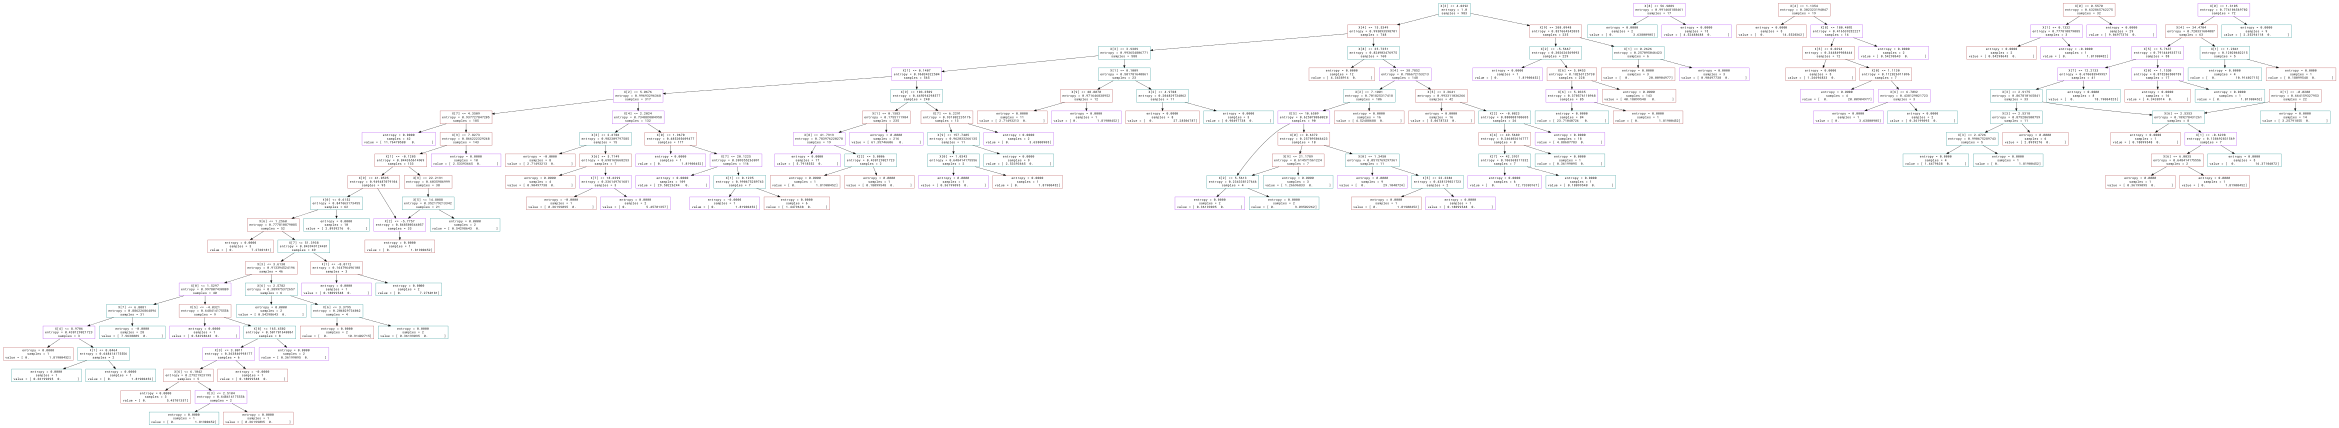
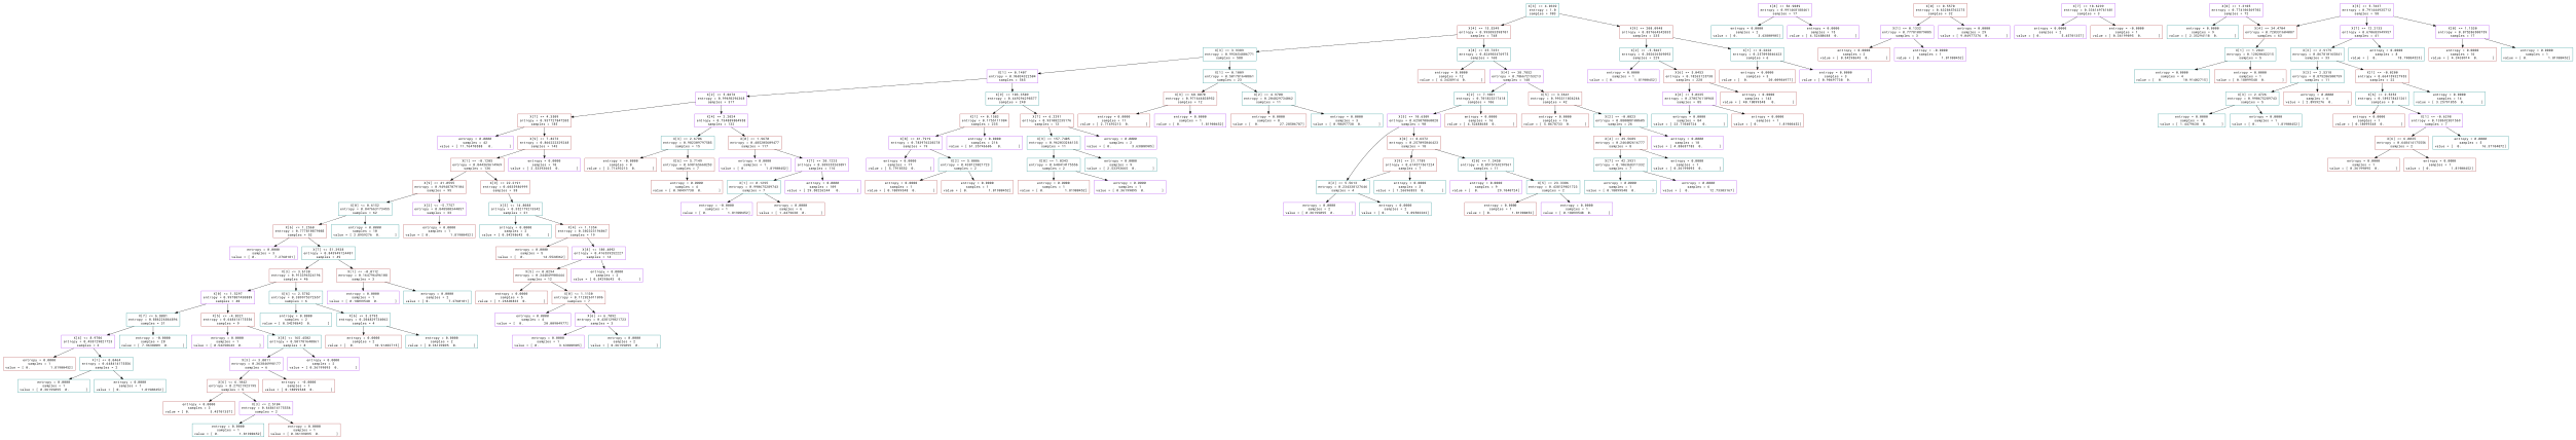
  digraph {
    fontname="Roboto Mono"
    node [color=brown fontname="Roboto Mono" shape=box]
    edge [fontname="Roboto Mono"]
    n1 [color=teal label="X[3] <= 4.0392\nentropy = 1.0\nsamples = 983"]
    n2 [label="X[4] <= 15.5349\nentropy = 0.993093598701\nsamples = 748"]
    n3 [label="X[9] <= 208.0948\nentropy = 0.837664342035\nsamples = 235"]
    n4 [color=teal label="X[3] <= 3.9389\nentropy = 0.993654806771\nsamples = 588"]
    n5 [color=teal label="X[8] <= 35.7351\nentropy = 0.824903476975\nsamples = 160"]
    n6 [color=teal label="X[2] <= -5.5667\nentropy = 0.302626569093\nsamples = 229"]
    n7 [color=teal label="X[1] <= 0.2626\nentropy = 0.257095046423\nsamples = 6"]
    n8 [color=purple label="X[1] <= 0.1407\nentropy = 0.96834322504\nsamples = 565"]
    n9 [color=teal label="X[1] <= 0.1009\nentropy = 0.501781640861\nsamples = 23"]
    n10 [label="entropy = 0.0000\nsamples = 12\nvalue = [ 4.3438914  0.       ]"]
    n11 [color=purple label="X[4] <= 38.7852\nentropy = 0.786672153213\nsamples = 148"]
    n12 [color=purple label="X[2] <= 5.0676\nentropy = 0.99693296368\nsamples = 317"]
    n13 [color=teal label="X[9] <= 103.3509\nentropy = 0.449294298577\nsamples = 248"]
    n14 [label="X[9] <= 68.8070\nentropy = 0.971646838952\nsamples = 12"]
    n15 [color=teal label="X[2] <= 4.9708\nentropy = 0.204829734062\nsamples = 11"]
    n16 [label="X[7] <= 4.3509\nentropy = 0.937727847205\nsamples = 185"]
    n17 [color=purple label="X[4] <= 2.2024\nentropy = 0.734889804958\nsamples = 132"]
    n18 [label="X[1] <= 0.1583\nentropy = 0.1755111984\nsamples = 235"]
    n19 [label="X[7] <= 6.2291\nentropy = 0.931082235176\nsamples = 13"]
    n20 [color=purple label="entropy = 0.0000\nsamples = 42\nvalue = [ 11.76470588   0.        ]"]
    n21 [label="X[9] <= 7.8273\nentropy = 0.866222329248\nsamples = 143"]
    n22 [color=teal label="X[3] <= 2.6706\nentropy = 0.982309797585\nsamples = 15"]
    n23 [label="X[0] <= 1.9670\nentropy = 0.485205609477\nsamples = 117"]
    n24 [color=purple label="entropy = 0.0000\nsamples = 10\nvalue = [ 2.53393665  0.        ]"]
-   n25 [label="X[1] <= -0.1205\nentropy = 0.844365614969\nsamples = 133"]
+   n25 [label="X[1] <= -0.1205\nentropy = 0.844365614969\nsamples = 136"]
    n26 [label="X[9] <= 22.2191\nentropy = 0.6035986999\nsamples = 38"]
    n27 [label="X[9] <= 41.0595\nentropy = 0.949487079104\nsamples = 95"]
    n28 [color=teal label="X[5] <= 14.8088\nentropy = 0.352179213342\nsamples = 21"]
    n29 [color=teal label="X[0] <= 0.6152\nentropy = 0.847663173455\nsamples = 62"]
    n30 [color=purple label="X[2] <= -5.7757\nentropy = 0.848500344057\nsamples = 33"]
    n31 [color=purple label="X[8] <= 56.9089\nentropy = 0.991468188461\nsamples = 17"]
    n32 [color=teal label="entropy = 0.0000\nsamples = 2\nvalue = [ 0.          3.63800905]"]
    n33 [color=purple label="entropy = 0.0000\nsamples = 15\nvalue = [ 4.52488688  0.        ]"]
    n34 [label="X[4] <= 1.1354\nentropy = 0.302323194047\nsamples = 19"]
    n35 [color=teal label="entropy = 0.0000\nsamples = 2\nvalue = [ 0.54298643  0.        ]"]
    n36 [label="entropy = 0.0000\nsamples = 5\nvalue = [  0.         14.5520362]"]
    n37 [color=purple label="X[8] <= 180.4092\nentropy = 0.416539252227\nsamples = 14"]
    n38 [label="X[5] <= 0.0294\nentropy = 0.344849908444\nsamples = 12"]
    n39 [color=purple label="entropy = 0.0000\nsamples = 2\nvalue = [ 0.54298643  0.        ]"]
    n40 [label="entropy = 0.0000\nsamples = 5\nvalue = [ 1.26696833  0.        ]"]
    n41 [label="X[0] <= 1.1130\nentropy = 0.112826911096\nsamples = 7"]
    n42 [color=purple label="entropy = 0.0000\nsamples = 4\nvalue = [  0.          20.00904977]"]
    n43 [color=purple label="X[6] <= 6.7092\nentropy = 0.438129021723\nsamples = 3"]
    n44 [color=purple label="entropy = 0.0000\nsamples = 1\nvalue = [ 0.          3.63800905]"]
    n45 [color=teal label="entropy = 0.0000\nsamples = 2\nvalue = [ 0.36199095  0.        ]"]
    n46 [color=teal label="entropy = 0.0000\nsamples = 10\nvalue = [ 2.8959276  0.       ]"]
    n47 [label="X[6] <= 1.2560\nentropy = 0.777810879085\nsamples = 52"]
    n48 [label="entropy = 0.0000\nsamples = 1\nvalue = [ 0.          1.81900452]"]
-   n49 [label="entropy = 0.0000\nsamples = 3\nvalue = [ 0.         7.2760181]"]
+   n49 [color=purple label="entropy = 0.0000\nsamples = 3\nvalue = [ 0.         7.2760181]"]
    n50 [color=teal label="X[7] <= 51.3938\nentropy = 0.843949124481\nsamples = 49"]
    n51 [label="X[3] <= 3.6130\nentropy = 0.913394524196\nsamples = 46"]
    n52 [label="X[1] <= -0.0112\nentropy = 0.164796496108\nsamples = 3"]
    n53 [color=purple label="X[0] <= 1.5297\nentropy = 0.997807430889\nsamples = 40"]
    n54 [color=teal label="X[6] <= 2.5782\nentropy = 0.389975372657\nsamples = 6"]
    n55 [color=purple label="entropy = 0.0000\nsamples = 1\nvalue = [ 0.18099548  0.        ]"]
    n56 [color=teal label="entropy = 0.0000\nsamples = 2\nvalue = [ 0.         7.2760181]"]
    n57 [color=teal label="X[7] <= 6.8081\nentropy = 0.886226864894\nsamples = 31"]
    n58 [label="X[5] <= -4.0321\nentropy = 0.648414175556\nsamples = 9"]
    n59 [color=teal label="entropy = 0.0000\nsamples = 2\nvalue = [ 0.54298643  0.        ]"]
    n60 [color=teal label="X[6] <= 3.3795\nentropy = 0.204829734062\nsamples = 4"]
    n61 [color=purple label="X[4] <= 8.9706\nentropy = 0.438129021723\nsamples = 3"]
    n62 [color=teal label="entropy = -0.0000\nsamples = 28\nvalue = [ 7.9638009  0.       ]"]
    n63 [color=purple label="entropy = 0.0000\nsamples = 1\nvalue = [ 0.54298643  0.        ]"]
    n64 [color=teal label="X[8] <= 165.4502\nentropy = 0.501781640861\nsamples = 8"]
    n65 [label="entropy = 0.0000\nsamples = 1\nvalue = [ 0.          1.81900452]"]
    n66 [color=teal label="X[1] <= 0.0464\nentropy = 0.648414175556\nsamples = 2"]
    n67 [color=teal label="entropy = 0.0000\nsamples = 1\nvalue = [ 0.36199095  0.        ]"]
    n68 [color=teal label="entropy = 0.0000\nsamples = 1\nvalue = [ 0.          1.81900452]"]
    n69 [color=purple label="X[3] <= 3.0011\nentropy = 0.363846998177\nsamples = 6"]
    n70 [color=purple label="entropy = 0.0000\nsamples = 2\nvalue = [ 0.36199095  0.        ]"]
    n71 [label="X[6] <= 6.1042\nentropy = 0.27521923195\nsamples = 5"]
    n72 [label="entropy = -0.0000\nsamples = 1\nvalue = [ 0.18099548  0.        ]"]
    n73 [label="entropy = 0.0000\nsamples = 3\nvalue = [ 0.          5.45701357]"]
    n74 [color=purple label="X[3] <= 2.5104\nentropy = 0.648414175556\nsamples = 2"]
    n75 [color=teal label="entropy = 0.0000\nsamples = 1\nvalue = [ 0.          1.81900452]"]
    n76 [label="entropy = 0.0000\nsamples = 1\nvalue = [ 0.36199095  0.        ]"]
    n77 [label="entropy = 0.0000\nsamples = 2\nvalue = [  0.          10.91402715]"]
    n78 [color=teal label="entropy = 0.0000\nsamples = 2\nvalue = [ 0.36199095  0.        ]"]
    n79 [label="X[0] <= 0.5570\nentropy = 0.632865762275\nsamples = 32"]
    n80 [color=purple label="X[1] <= 0.1332\nentropy = 0.777810879085\nsamples = 3"]
    n81 [color=purple label="entropy = 0.0000\nsamples = 29\nvalue = [ 9.04977376  0.        ]"]
    n82 [label="entropy = 0.0000\nsamples = 2\nvalue = [ 0.54298643  0.        ]"]
    n83 [color=purple label="entropy = -0.0000\nsamples = 1\nvalue = [ 0.          1.81900452]"]
    n84 [label="X[6] <= 5.7149\nentropy = 0.698165668253\nsamples = 7"]
    n85 [label="entropy = -0.0000\nsamples = 8\nvalue = [ 2.71493213  0.        ]"]
    n86 [color=purple label="X[7] <= 20.1225\nentropy = 0.309355263091\nsamples = 116"]
    n87 [color=purple label="entropy = 0.0000\nsamples = 1\nvalue = [ 0.          1.81900452]"]
    n88 [label="entropy = 0.0000\nsamples = 4\nvalue = [ 0.90497738  0.        ]"]
    n89 [color=purple label="X[7] <= 18.6299\nentropy = 0.336149761681\nsamples = 3"]
    n90 [color=purple label="entropy = 0.0000\nsamples = 2\nvalue = [ 0.          5.45701357]"]
    n91 [label="entropy = -0.0000\nsamples = 1\nvalue = [ 0.36199095  0.        ]"]
    n92 [color=purple label="entropy = 0.0000\nsamples = 109\nvalue = [ 29.50226244   0.        ]"]
    n93 [color=teal label="X[1] <= 0.1295\nentropy = 0.990675289743\nsamples = 7"]
    n94 [label="entropy = 0.0000\nsamples = 6\nvalue = [ 1.4479638  0.       ]"]
    n95 [color=purple label="entropy = -0.0000\nsamples = 1\nvalue = [ 0.          1.81900452]"]
    n96 [color=purple label="X[8] <= 41.7919\nentropy = 0.783976220278\nsamples = 19"]
    n97 [color=purple label="entropy = 0.0000\nsamples = 216\nvalue = [ 61.35746606   0.        ]"]
    n98 [color=teal label="X[9] <= 157.7405\nentropy = 0.962033266135\nsamples = 11"]
    n99 [color=purple label="entropy = 0.0000\nsamples = 2\nvalue = [ 0.          3.63800905]"]
    n100 [color=teal label="X[2] <= 5.0006\nentropy = 0.438129021723\nsamples = 2"]
    n101 [color=purple label="entropy = 0.0000\nsamples = 17\nvalue = [ 5.7918552  0.       ]"]
    n102 [label="entropy = 0.0000\nsamples = 1\nvalue = [ 0.          1.81900452]"]
    n103 [label="entropy = 0.0000\nsamples = 1\nvalue = [ 0.18099548  0.        ]"]
    n104 [color=teal label="entropy = 0.0000\nsamples = 9\nvalue = [ 2.53393665  0.        ]"]
    n105 [color=teal label="X[0] <= 1.0343\nentropy = 0.648414175556\nsamples = 2"]
    n106 [color=purple label="entropy = 0.0000\nsamples = 1\nvalue = [ 0.36199095  0.        ]"]
    n107 [label="entropy = 0.0000\nsamples = 1\nvalue = [ 0.          1.81900452]"]
    n108 [label="entropy = 0.0000\nsamples = 11\nvalue = [ 2.71493213  0.        ]"]
    n109 [color=purple label="entropy = 0.0000\nsamples = 1\nvalue = [ 0.          1.81900452]"]
    n110 [label="entropy = 0.0000\nsamples = 8\nvalue = [  0.          27.28506787]"]
    n111 [color=teal label="entropy = 0.0000\nsamples = 3\nvalue = [ 0.90497738  0.        ]"]
    n112 [color=teal label="X[2] <= 7.1001\nentropy = 0.701825317418\nsamples = 106"]
    n113 [label="X[5] <= 3.3641\nentropy = 0.993311036266\nsamples = 42"]
    n114 [color=purple label="X[5] <= 10.6509\nentropy = 0.625070860028\nsamples = 90"]
    n115 [label="entropy = 0.0000\nsamples = 16\nvalue = [ 4.52488688  0.        ]"]
    n116 [label="entropy = 0.0000\nsamples = 16\nvalue = [ 5.0678733  0.       ]"]
    n117 [color=teal label="X[2] <= -0.0823\nentropy = 0.880008100605\nsamples = 26"]
    n118 [label="X[0] <= 0.6372\nentropy = 0.257095046423\nsamples = 18"]
    n119 [color=teal label="X[2] <= 5.5613\nentropy = 0.234338127646\nsamples = 4"]
    n120 [color=purple label="X[0] <= 1.3105\nentropy = 0.774106569702\nsamples = 72"]
    n121 [label="X[4] <= 34.4704\nentropy = 0.720331604087\nsamples = 63"]
    n122 [color=teal label="entropy = 0.0000\nsamples = 9\nvalue = [ 2.35294118  0.        ]"]
    n123 [label="X[9] <= 21.1789\nentropy = 0.614571561224\nsamples = 7"]
    n124 [color=teal label="X[0] <= 1.3450\nentropy = 0.0515769297361\nsamples = 11"]
    n125 [color=purple label="X[5] <= 5.7637\nentropy = 0.791444935712\nsamples = 58"]
    n126 [color=teal label="X[1] <= 1.2841\nentropy = 0.12020682215\nsamples = 5"]
    n127 [color=purple label="X[7] <= 12.2133\nentropy = 0.670683949957\nsamples = 41"]
    n128 [color=purple label="X[0] <= 1.1530\nentropy = 0.875286500759\nsamples = 17"]
    n129 [color=teal label="entropy = 0.0000\nsamples = 4\nvalue = [  0.          10.91402715]"]
    n130 [label="entropy = 0.0000\nsamples = 1\nvalue = [ 0.18099548  0.        ]"]
    n131 [color=teal label="X[3] <= 2.9175\nentropy = 0.867810165841\nsamples = 33"]
    n132 [color=teal label="entropy = 0.0000\nsamples = 8\nvalue = [  0.          18.19004525]"]
    n133 [label="entropy = 0.0000\nsamples = 16\nvalue = [ 4.3438914  0.       ]"]
    n134 [color=teal label="entropy = 0.0000\nsamples = 1\nvalue = [ 0.          1.81900452]"]
    n135 [color=teal label="X[3] <= 2.5318\nentropy = 0.875286500759\nsamples = 11"]
    n136 [label="X[1] <= -0.0200\nentropy = 0.664159327953\nsamples = 22"]
    n137 [color=teal label="X[3] <= 2.4726\nentropy = 0.990675289743\nsamples = 5"]
    n138 [label="entropy = 0.0000\nsamples = 6\nvalue = [ 2.8959276  0.       ]"]
    n139 [color=teal label="X[6] <= 2.5353\nentropy = 0.189278431261\nsamples = 8"]
    n140 [color=teal label="entropy = 0.0000\nsamples = 14\nvalue = [ 3.25791855  0.        ]"]
    n141 [color=teal label="entropy = 0.0000\nsamples = 4\nvalue = [ 1.4479638  0.       ]"]
    n142 [color=teal label="entropy = 0.0000\nsamples = 1\nvalue = [ 0.          1.81900452]"]
    n143 [label="entropy = 0.0000\nsamples = 1\nvalue = [ 0.18099548  0.        ]"]
    n144 [color=purple label="X[1] <= -0.6298\nentropy = 0.138692831569\nsamples = 7"]
    n145 [label="X[6] <= 6.0035\nentropy = 0.648414175556\nsamples = 2"]
    n146 [color=teal label="entropy = 0.0000\nsamples = 5\nvalue = [  0.          16.37104072]"]
    n147 [label="entropy = 0.0000\nsamples = 1\nvalue = [ 0.36199095  0.        ]"]
    n148 [label="entropy = 0.0000\nsamples = 1\nvalue = [ 0.          1.81900452]"]
    n149 [color=teal label="entropy = 0.0000\nsamples = 3\nvalue = [ 1.26696833  0.        ]"]
    n150 [color=purple label="entropy = 0.0000\nsamples = 9\nvalue = [  0.         29.1040724]"]
    n151 [color=teal label="X[5] <= 23.3386\nentropy = 0.438129021723\nsamples = 2"]
    n152 [color=teal label="entropy = 0.0000\nsamples = 2\nvalue = [ 0.          9.09502262]"]
    n153 [color=purple label="entropy = 0.0000\nsamples = 2\nvalue = [ 0.36199095  0.        ]"]
    n154 [color=purple label="entropy = 0.0000\nsamples = 1\nvalue = [ 0.18099548  0.        ]"]
    n155 [label="entropy = 0.0000\nsamples = 1\nvalue = [ 0.          1.81900452]"]
    n156 [label="X[4] <= 49.5689\nentropy = 0.246402616777\nsamples = 8"]
    n157 [color=purple label="entropy = 0.0000\nsamples = 18\nvalue = [ 4.88687783  0.        ]"]
    n158 [color=teal label="entropy = 0.0000\nsamples = 1\nvalue = [ 0.36199095  0.        ]"]
    n159 [color=teal label="X[7] <= 42.3931\nentropy = 0.106368311332\nsamples = 7"]
    n160 [color=purple label="entropy = 0.0000\nsamples = 6\nvalue = [  0.          12.73303167]"]
    n161 [color=teal label="entropy = 0.0000\nsamples = 1\nvalue = [ 0.18099548  0.        ]"]
    n162 [color=purple label="entropy = 0.0000\nsamples = 1\nvalue = [ 0.          1.81900452]"]
    n163 [label="X[6] <= 5.0453\nentropy = 0.18263125738\nsamples = 228"]
    n164 [label="entropy = 0.0000\nsamples = 3\nvalue = [  0.          20.00904977]"]
    n165 [color=purple label="entropy = 0.0000\nsamples = 3\nvalue = [ 0.90497738  0.        ]"]
    n166 [color=purple label="X[6] <= 5.0335\nentropy = 0.370576110968\nsamples = 85"]
    n167 [label="entropy = 0.0000\nsamples = 143\nvalue = [ 40.18099548   0.        ]"]
    n168 [color=teal label="entropy = 0.0000\nsamples = 84\nvalue = [ 23.71040724   0.        ]"]
    n169 [label="entropy = 0.0000\nsamples = 1\nvalue = [ 0.          1.81900452]"]
    n1 -> n2
    n1 -> n3
    n2 -> n4
    n2 -> n5
    n3 -> n6
    n3 -> n7
    n4 -> n8
    n4 -> n9
    n5 -> n10
    n5 -> n11
    n6 -> n162
    n6 -> n163
    n7 -> n164
    n7 -> n165
    n8 -> n12
    n8 -> n13
    n9 -> n14
    n9 -> n15
    n11 -> n112
    n11 -> n113
    n12 -> n16
    n12 -> n17
    n13 -> n18
    n13 -> n19
    n14 -> n108
    n14 -> n109
    n15 -> n110
    n15 -> n111
    n16 -> n20
    n16 -> n21
    n17 -> n22
    n17 -> n23
    n18 -> n96
    n18 -> n97
    n19 -> n98
    n19 -> n99
    n21 -> n24
    n21 -> n25
    n22 -> n84
    n22 -> n85
    n23 -> n86
    n23 -> n87
    n25 -> n26
    n25 -> n27
    n26 -> n28
    n27 -> n29
    n27 -> n30
-   n28 -> n30
+   n28 -> n34
    n28 -> n35
    n29 -> n46
    n29 -> n47
    n30 -> n48
    n31 -> n32
    n31 -> n33
    n34 -> n36
    n34 -> n37
    n37 -> n38
    n37 -> n39
    n38 -> n40
    n38 -> n41
    n41 -> n42
    n41 -> n43
    n43 -> n44
    n43 -> n45
    n47 -> n49
    n47 -> n50
    n50 -> n51
    n50 -> n52
    n51 -> n53
    n51 -> n54
    n52 -> n55
    n52 -> n56
    n53 -> n57
    n53 -> n58
    n54 -> n59
    n54 -> n60
    n57 -> n61
    n57 -> n62
    n58 -> n63
    n58 -> n64
    n60 -> n77
    n60 -> n78
    n61 -> n65
    n61 -> n66
    n64 -> n69
    n64 -> n70
    n66 -> n67
    n66 -> n68
    n69 -> n71
    n69 -> n72
    n71 -> n73
    n71 -> n74
    n74 -> n75
    n74 -> n76
    n79 -> n80
    n79 -> n81
    n80 -> n82
    n80 -> n83
    n84 -> n88
-   n84 -> n89
    n86 -> n92
    n86 -> n93
    n89 -> n90
    n89 -> n91
    n93 -> n94
    n93 -> n95
    n96 -> n100
    n96 -> n101
    n98 -> n104
    n98 -> n105
    n100 -> n102
    n100 -> n103
    n105 -> n106
    n105 -> n107
    n112 -> n114
    n112 -> n115
    n113 -> n116
    n113 -> n117
    n114 -> n118
    n114 -> n119
    n117 -> n156
    n117 -> n157
    n118 -> n123
    n118 -> n124
    n119 -> n152
    n119 -> n153
    n120 -> n121
    n120 -> n122
-   n121 -> n125
+   n125 -> n121
    n121 -> n126
    n123 -> n119
    n123 -> n149
    n124 -> n150
    n124 -> n151
    n125 -> n127
    n125 -> n128
    n126 -> n129
    n126 -> n130
    n127 -> n131
    n127 -> n132
    n128 -> n133
    n128 -> n134
    n131 -> n135
-   n131 -> n139
+   n131 -> n136
    n135 -> n137
    n135 -> n138
    n136 -> n139
    n136 -> n140
    n137 -> n141
    n137 -> n142
    n139 -> n143
    n139 -> n144
    n144 -> n145
    n144 -> n146
    n145 -> n147
    n145 -> n148
    n151 -> n154
    n151 -> n155
    n156 -> n158
    n156 -> n159
    n159 -> n160
    n159 -> n161
    n163 -> n166
    n163 -> n167
    n166 -> n168
    n166 -> n169
  }
